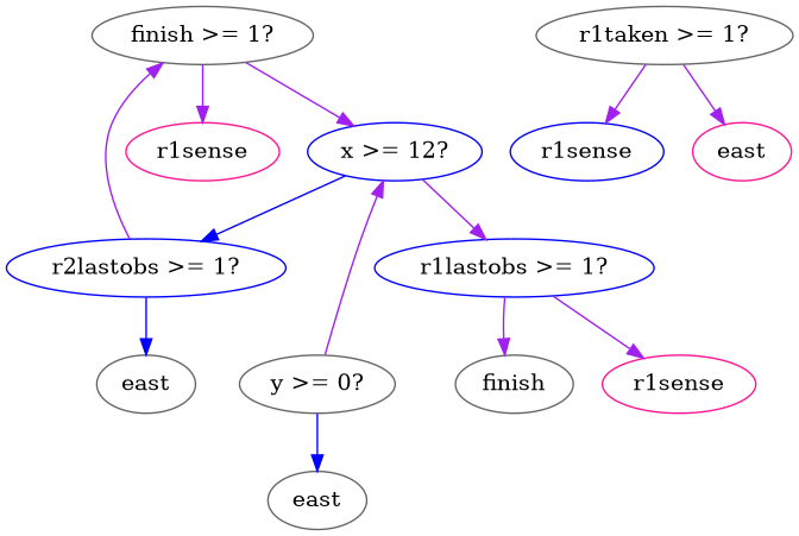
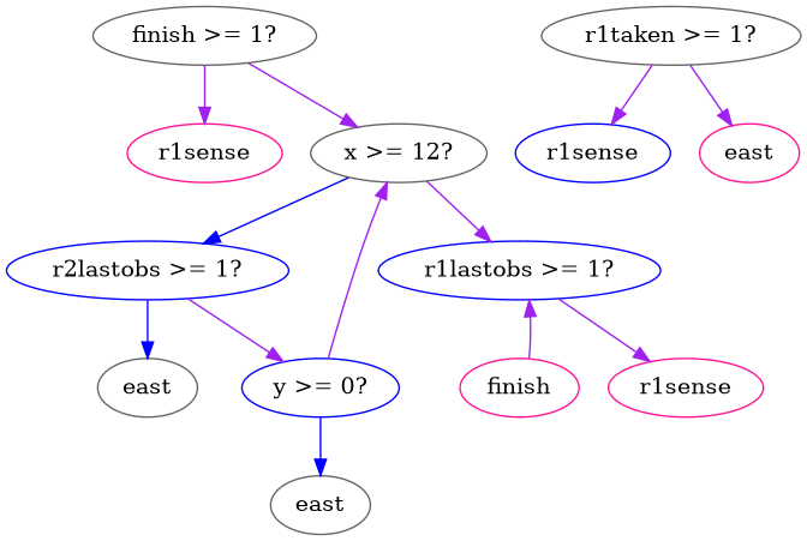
  digraph {
    node [color=blue]
    edge [color=purple]
    n1 [color=gray40 label="finish >= 1?"]
-   n2 [label="x >= 12?"]
+   n2 [color=gray40 label="x >= 12?"]
    n3 [color=deeppink label=r1sense]
    n4 [label="r2lastobs >= 1?"]
    n5 [label="r1lastobs >= 1?"]
    n6 [color=gray40 label=east]
-   n7 [color=gray40 label="y >= 0?"]
-   n8 [color=gray40 label=finish]
+   n7 [label="y >= 0?"]
+   n8 [color=deeppink label=finish]
    n9 [color=deeppink label=r1sense]
    n10 [color=gray40 label=east]
    n11 [color=gray40 label="r1taken >= 1?"]
    n12 [label=r1sense]
    n13 [color=deeppink label=east]
    n1 -> n2
    n1 -> n3
    n2 -> n4 [color=blue]
    n2 -> n5
    n4 -> n6 [color=blue]
-   n4 -> n1
-   n5 -> n8
+   n4 -> n7
+   n8 -> n5
    n5 -> n9
    n7 -> n2
    n7 -> n10 [color=blue]
    n11 -> n12
    n11 -> n13
  }
